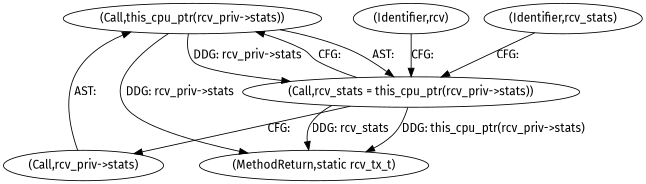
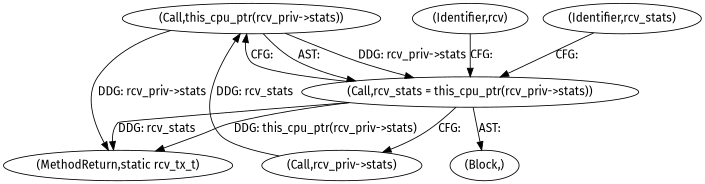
  digraph {
    fontname="Fira Sans"
    node [fontname="Fira Sans"]
    edge [fontname="Fira Sans"]
    n1 [label="(Call,this_cpu_ptr(rcv_priv->stats))"]
    n2 [label="(Call,rcv_stats = this_cpu_ptr(rcv_priv->stats))"]
    n3 [label="(MethodReturn,static rcv_tx_t)"]
    n4 [label="(Call,rcv_priv->stats)"]
+   n5 [label="(Block,)"]
    n6 [label="(Identifier,rcv)"]
    n7 [label="(Identifier,rcv_stats)"]
    n1 -> n2 [label="AST: "]
    n1 -> n2 [label="DDG: rcv_priv->stats"]
    n1 -> n3 [label="DDG: rcv_priv->stats"]
    n2 -> n1 [label="CFG: "]
    n2 -> n3 [label="DDG: this_cpu_ptr(rcv_priv->stats)"]
    n2 -> n3 [label="DDG: rcv_stats"]
    n2 -> n4 [label="CFG: "]
-   n4 -> n1 [label="AST: "]
+   n2 -> n5 [label="AST: "]
+   n4 -> n1 [label="DDG: rcv_stats"]
    n6 -> n2 [label="CFG: "]
    n7 -> n2 [label="CFG: "]
  }
